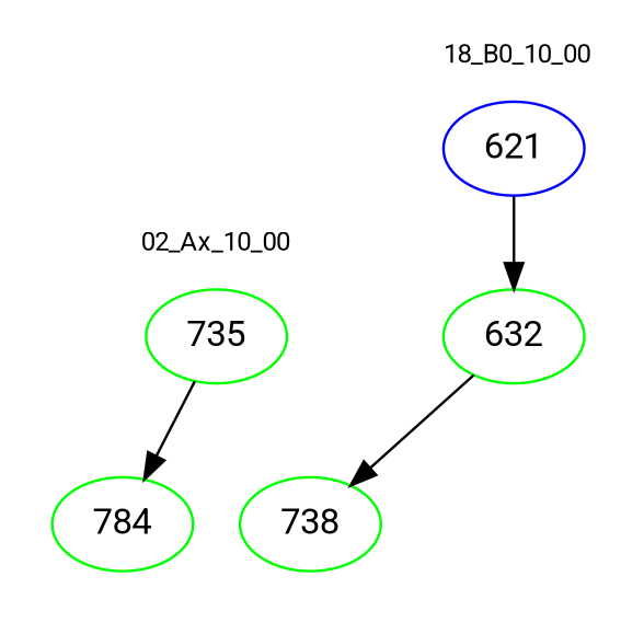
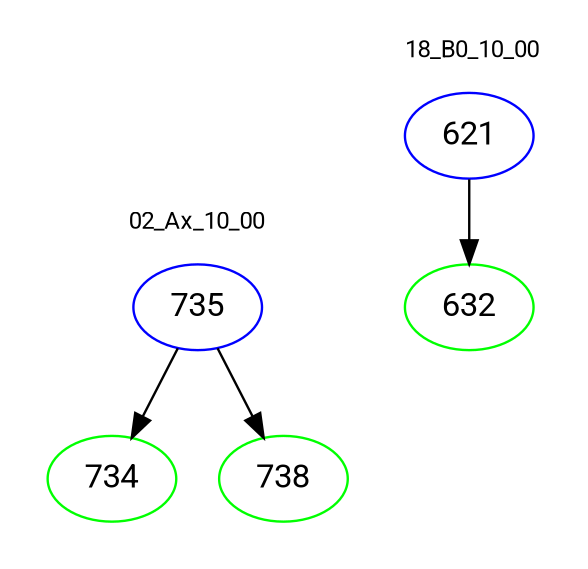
  digraph {
    fontname=Roboto
    node [color=green fontname=Roboto]
    edge [color=black fontname=Roboto]
-   n1 [label=735]
-   n2 [label=784]
+   n1 [color=blue label=735]
+   n2 [label=734]
    n3 [label=738]
    n4 [color=blue label=621]
    n5 [label=632]
    subgraph cluster_1 {
      color=white
      fontsize=10
      label="02_Ax_10_00"
      n1
      n2
      n3
    }
    subgraph cluster_2 {
      color=white
      fontsize=10
      label="18_B0_10_00"
      n4
      n5
    }
    n1 -> n2
-   n5 -> n3
+   n1 -> n3
    n4 -> n5
  }
